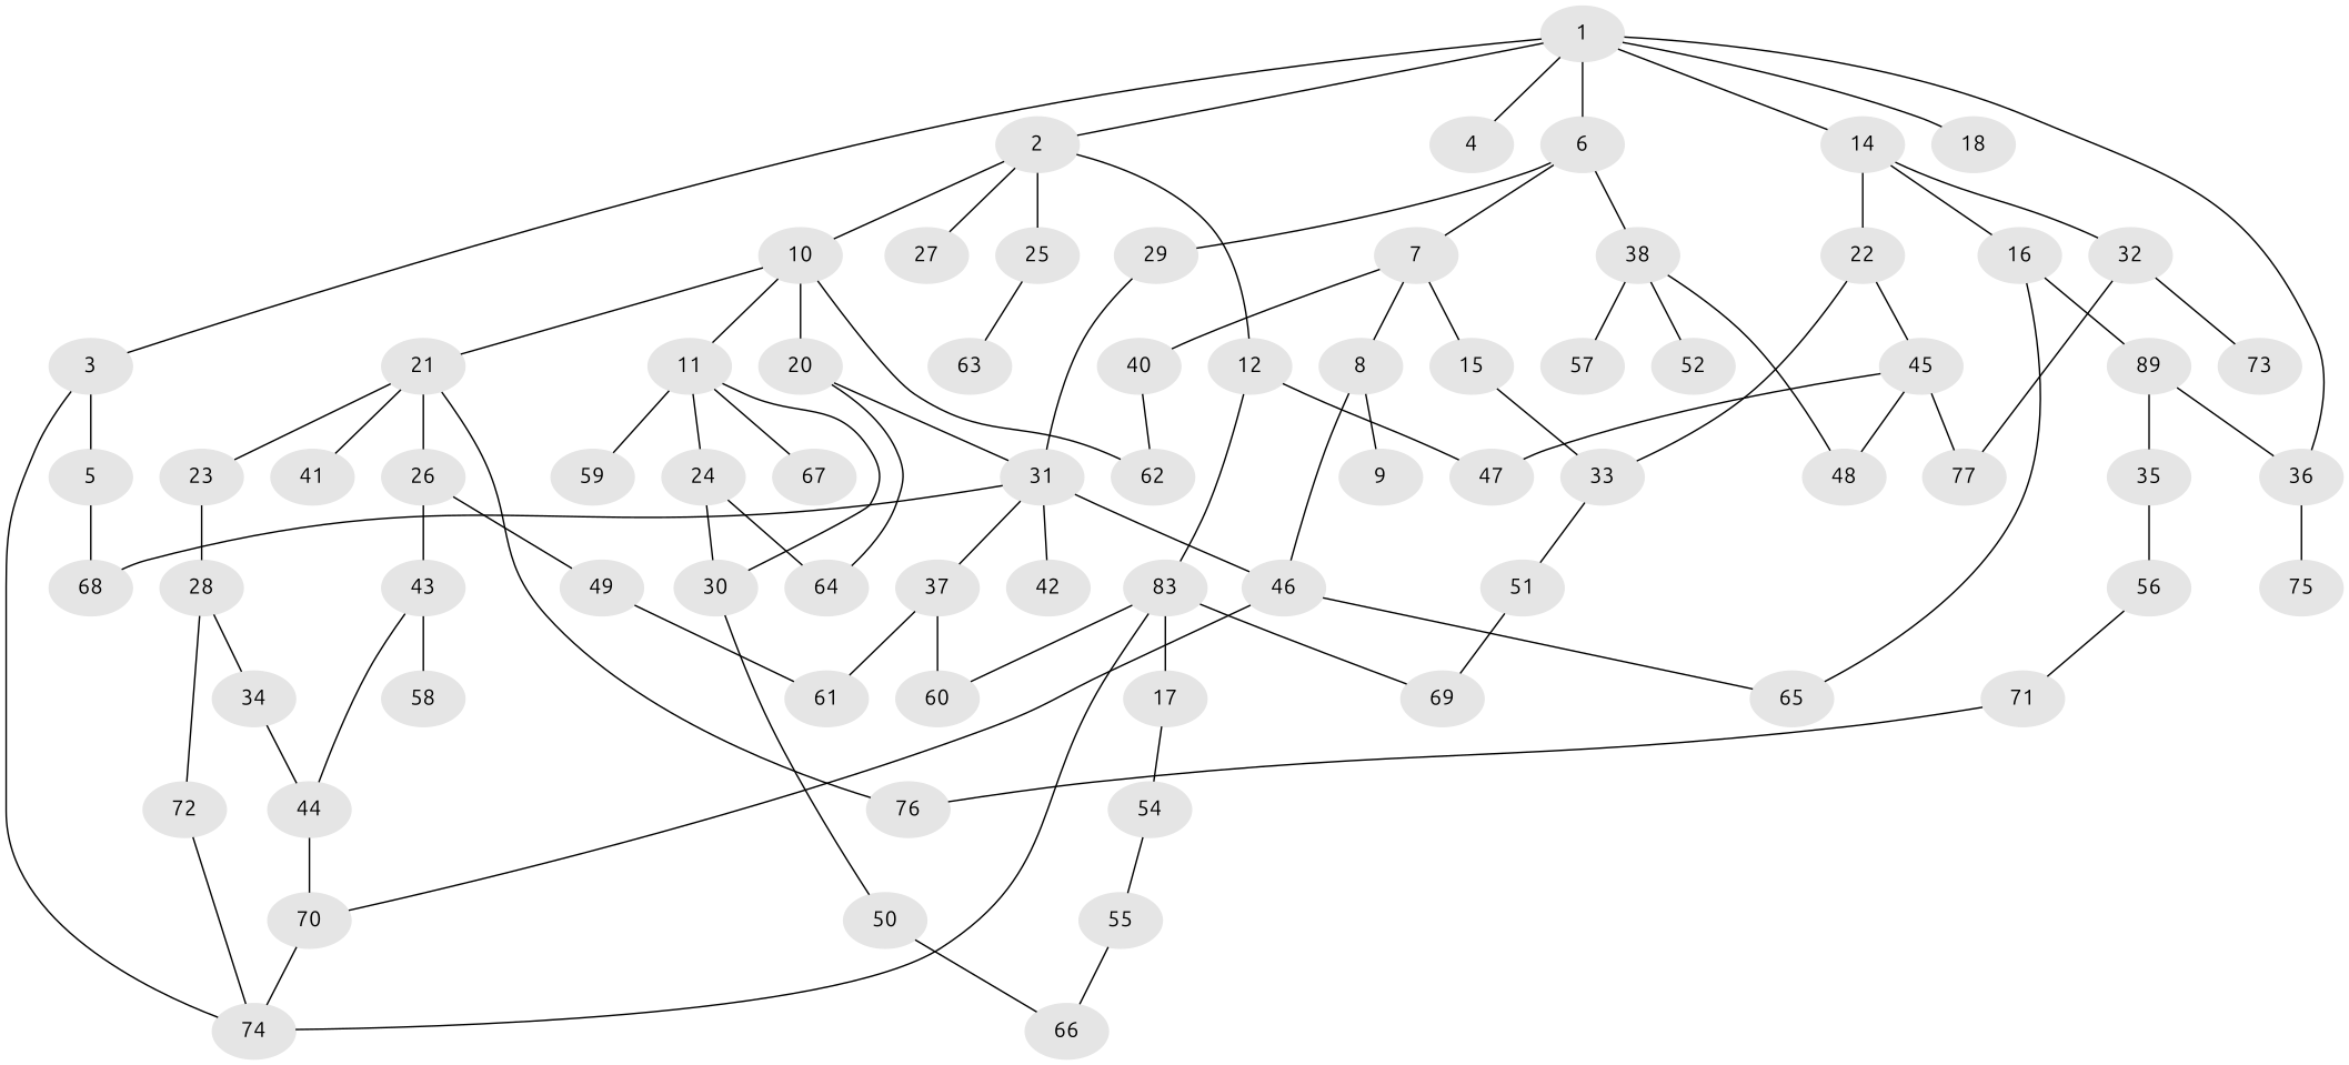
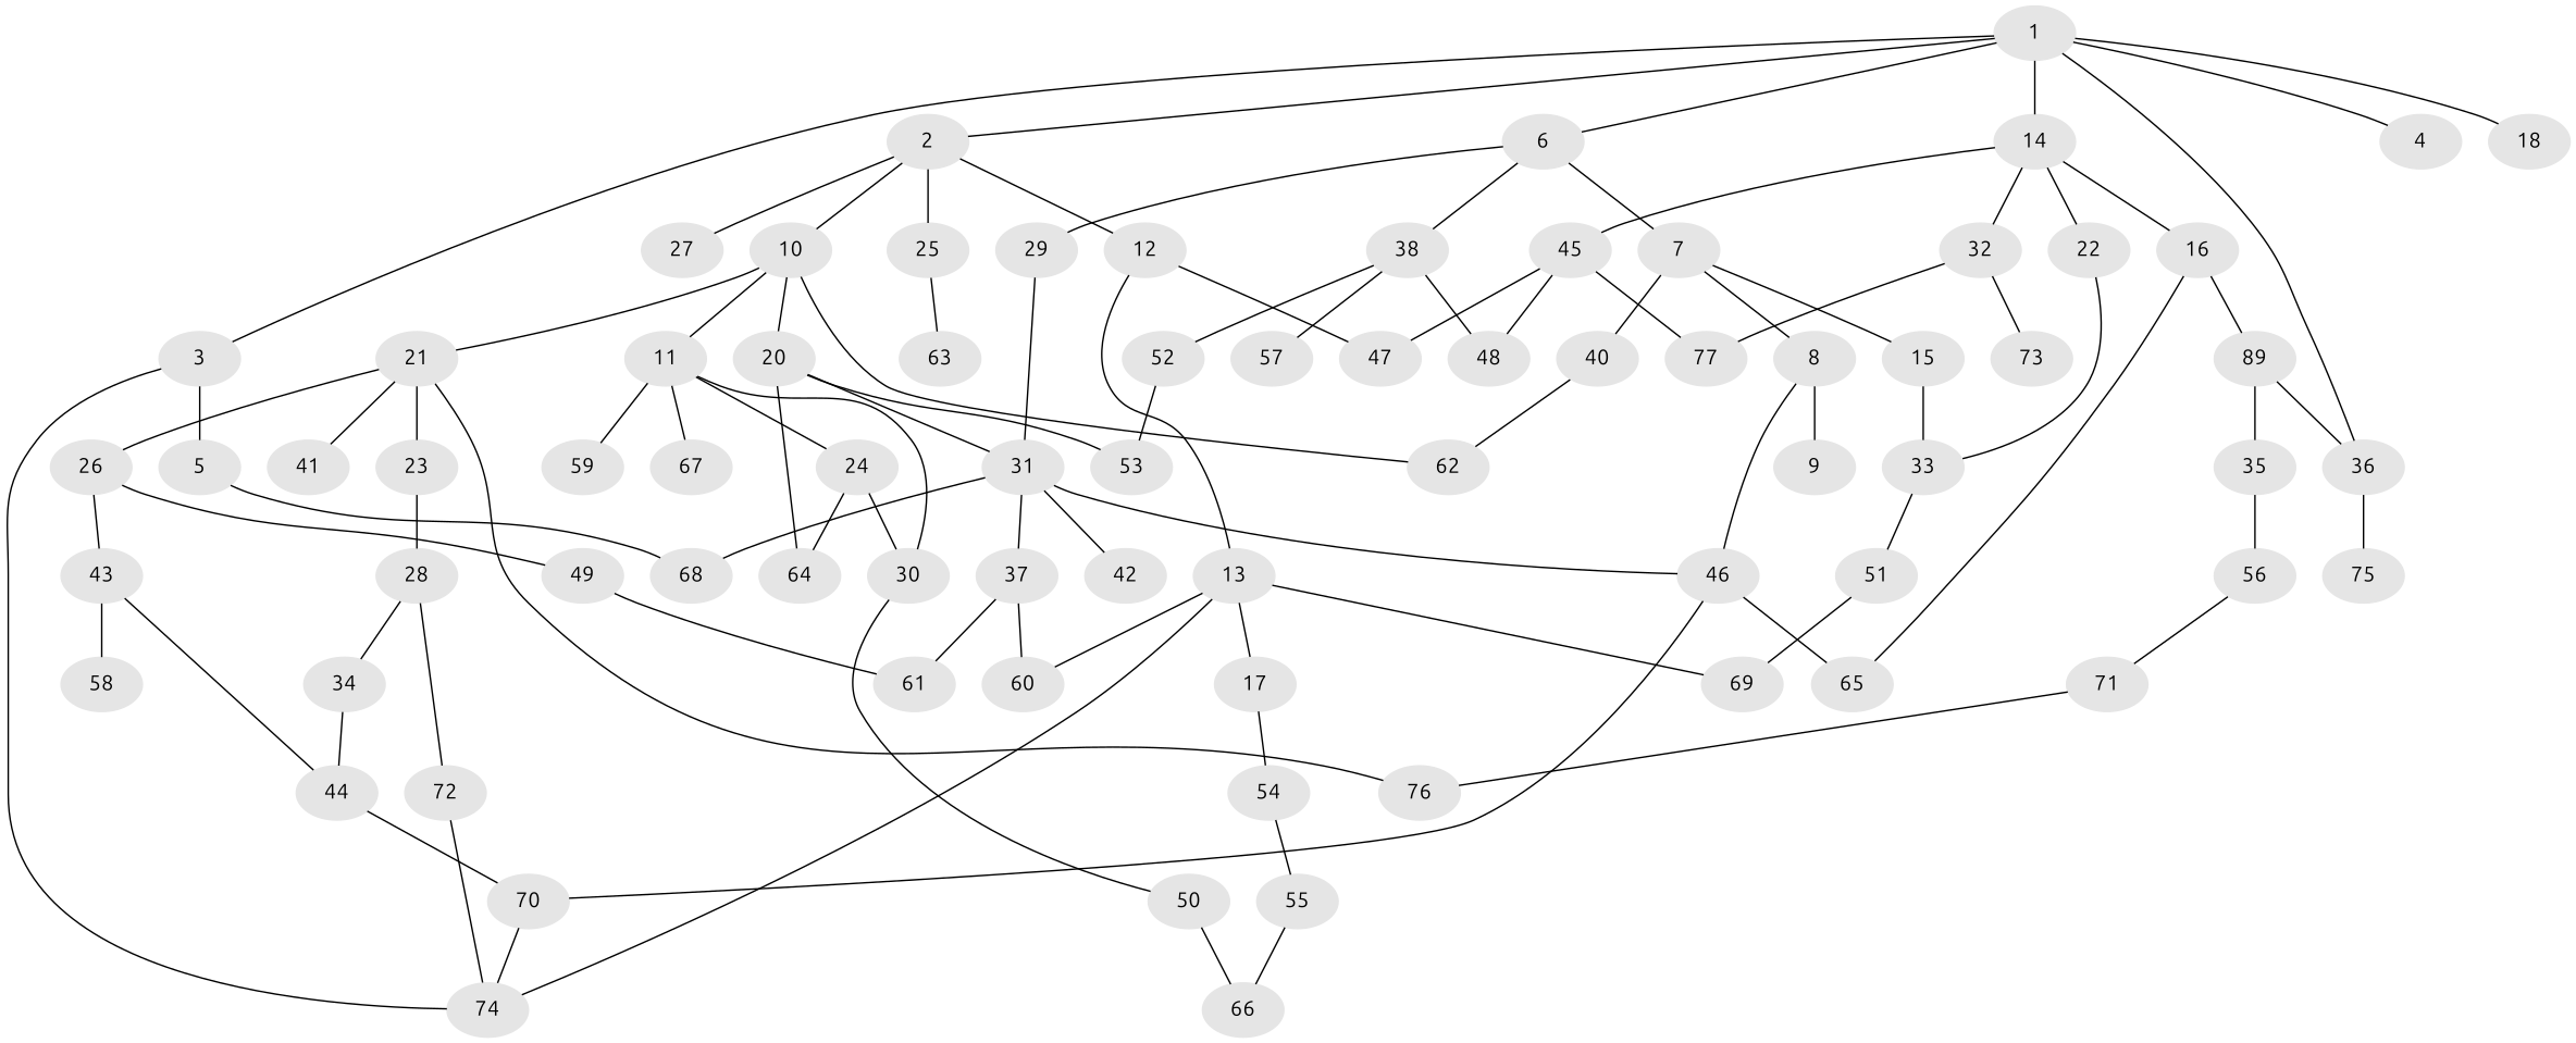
  graph {
    fontname=Ubuntu
    node [color=gray90 fontname=Ubuntu style=filled]
    edge [fontname=Ubuntu]
    1
    2
    3
    4
    6
    14
    18
    36
    10
    12
    25
    27
    5
    74
    7
    29
    38
    16
    22
    32
    75
    11
    20
    21
    62
-   13 [label=83]
+   13
    47
    63
    68
    8
    15
    40
    31
    48
    52
    57
    9
    46
    33
    65
    70
    24
    30
    59
    67
+   53
    64
    23
    26
    41
    76
    50
    17
    60
    69
    54
    n57 [label=89]
    45
    73
    77
    51
    35
    55
    56
    37
    42
    28
    43
    49
    34
    72
    44
    58
    61
    66
    71
    1 -- 2
    1 -- 3
    1 -- 4
    1 -- 6
    1 -- 14
    1 -- 18
    1 -- 36
    2 -- 10
    2 -- 12
    2 -- 25
    2 -- 27
    3 -- 5
    3 -- 74
    6 -- 7
    6 -- 29
    6 -- 38
    14 -- 16
    14 -- 22
    14 -- 32
    36 -- 75
    10 -- 11
    10 -- 20
    10 -- 21
    10 -- 62
    12 -- 13
    12 -- 47
    25 -- 63
    5 -- 68
    7 -- 8
    7 -- 15
    7 -- 40
    29 -- 31
    38 -- 48
    38 -- 52
    38 -- 57
    16 -- 65
    16 -- n57
    22 -- 33
-   22 -- 45
+   14 -- 45
    32 -- 73
    32 -- 77
    11 -- 24
    11 -- 30
    11 -- 59
    11 -- 67
    20 -- 31
+   20 -- 53
    20 -- 64
    21 -- 23
    21 -- 26
    21 -- 41
    21 -- 76
    13 -- 74
    13 -- 17
    13 -- 60
    13 -- 69
    8 -- 9
    8 -- 46
    15 -- 33
    40 -- 62
    31 -- 68
    31 -- 46
    31 -- 37
    31 -- 42
+   52 -- 53
    46 -- 65
    46 -- 70
    33 -- 51
    70 -- 74
    24 -- 30
    24 -- 64
    30 -- 50
    23 -- 28
    26 -- 43
    26 -- 49
    50 -- 66
    17 -- 54
    54 -- 55
    n57 -- 36
    n57 -- 35
    45 -- 47
    45 -- 48
    45 -- 77
    51 -- 69
    35 -- 56
    55 -- 66
    56 -- 71
    37 -- 60
    37 -- 61
    28 -- 34
    28 -- 72
    43 -- 44
    43 -- 58
    49 -- 61
    34 -- 44
    72 -- 74
    44 -- 70
    71 -- 76
  }
